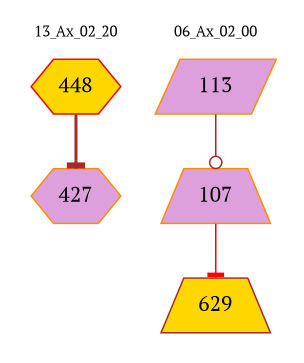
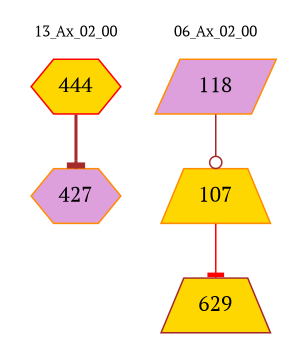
  digraph {
    fontname="PT Serif"
    node [color=darkorange fillcolor=gold fontname="PT Serif" shape=hexagon style=filled]
    edge [arrowhead=tee color=brown fontname="PT Serif" style=solid]
-   n1 [color=red label=448]
+   n1 [color=red label=444]
    n2 [fillcolor=plum label=427]
-   n3 [fillcolor=plum label=113 shape=parallelogram]
-   n4 [fillcolor=plum label=107 shape=trapezium]
+   n3 [fillcolor=plum label=118 shape=parallelogram]
+   n4 [label=107 shape=trapezium]
    n5 [color=brown label=629 shape=trapezium]
    subgraph cluster_1 {
      color=white
      fontsize=10
-     label="13_Ax_02_20"
+     label="13_Ax_02_00"
      n1
      n2
    }
    subgraph cluster_2 {
      color=white
      fontsize=10
      label="06_Ax_02_00"
      n3
      n4
      n5
    }
    n1 -> n2 [style=bold]
    n3 -> n4 [arrowhead=odot]
    n4 -> n5 [color=red]
  }
